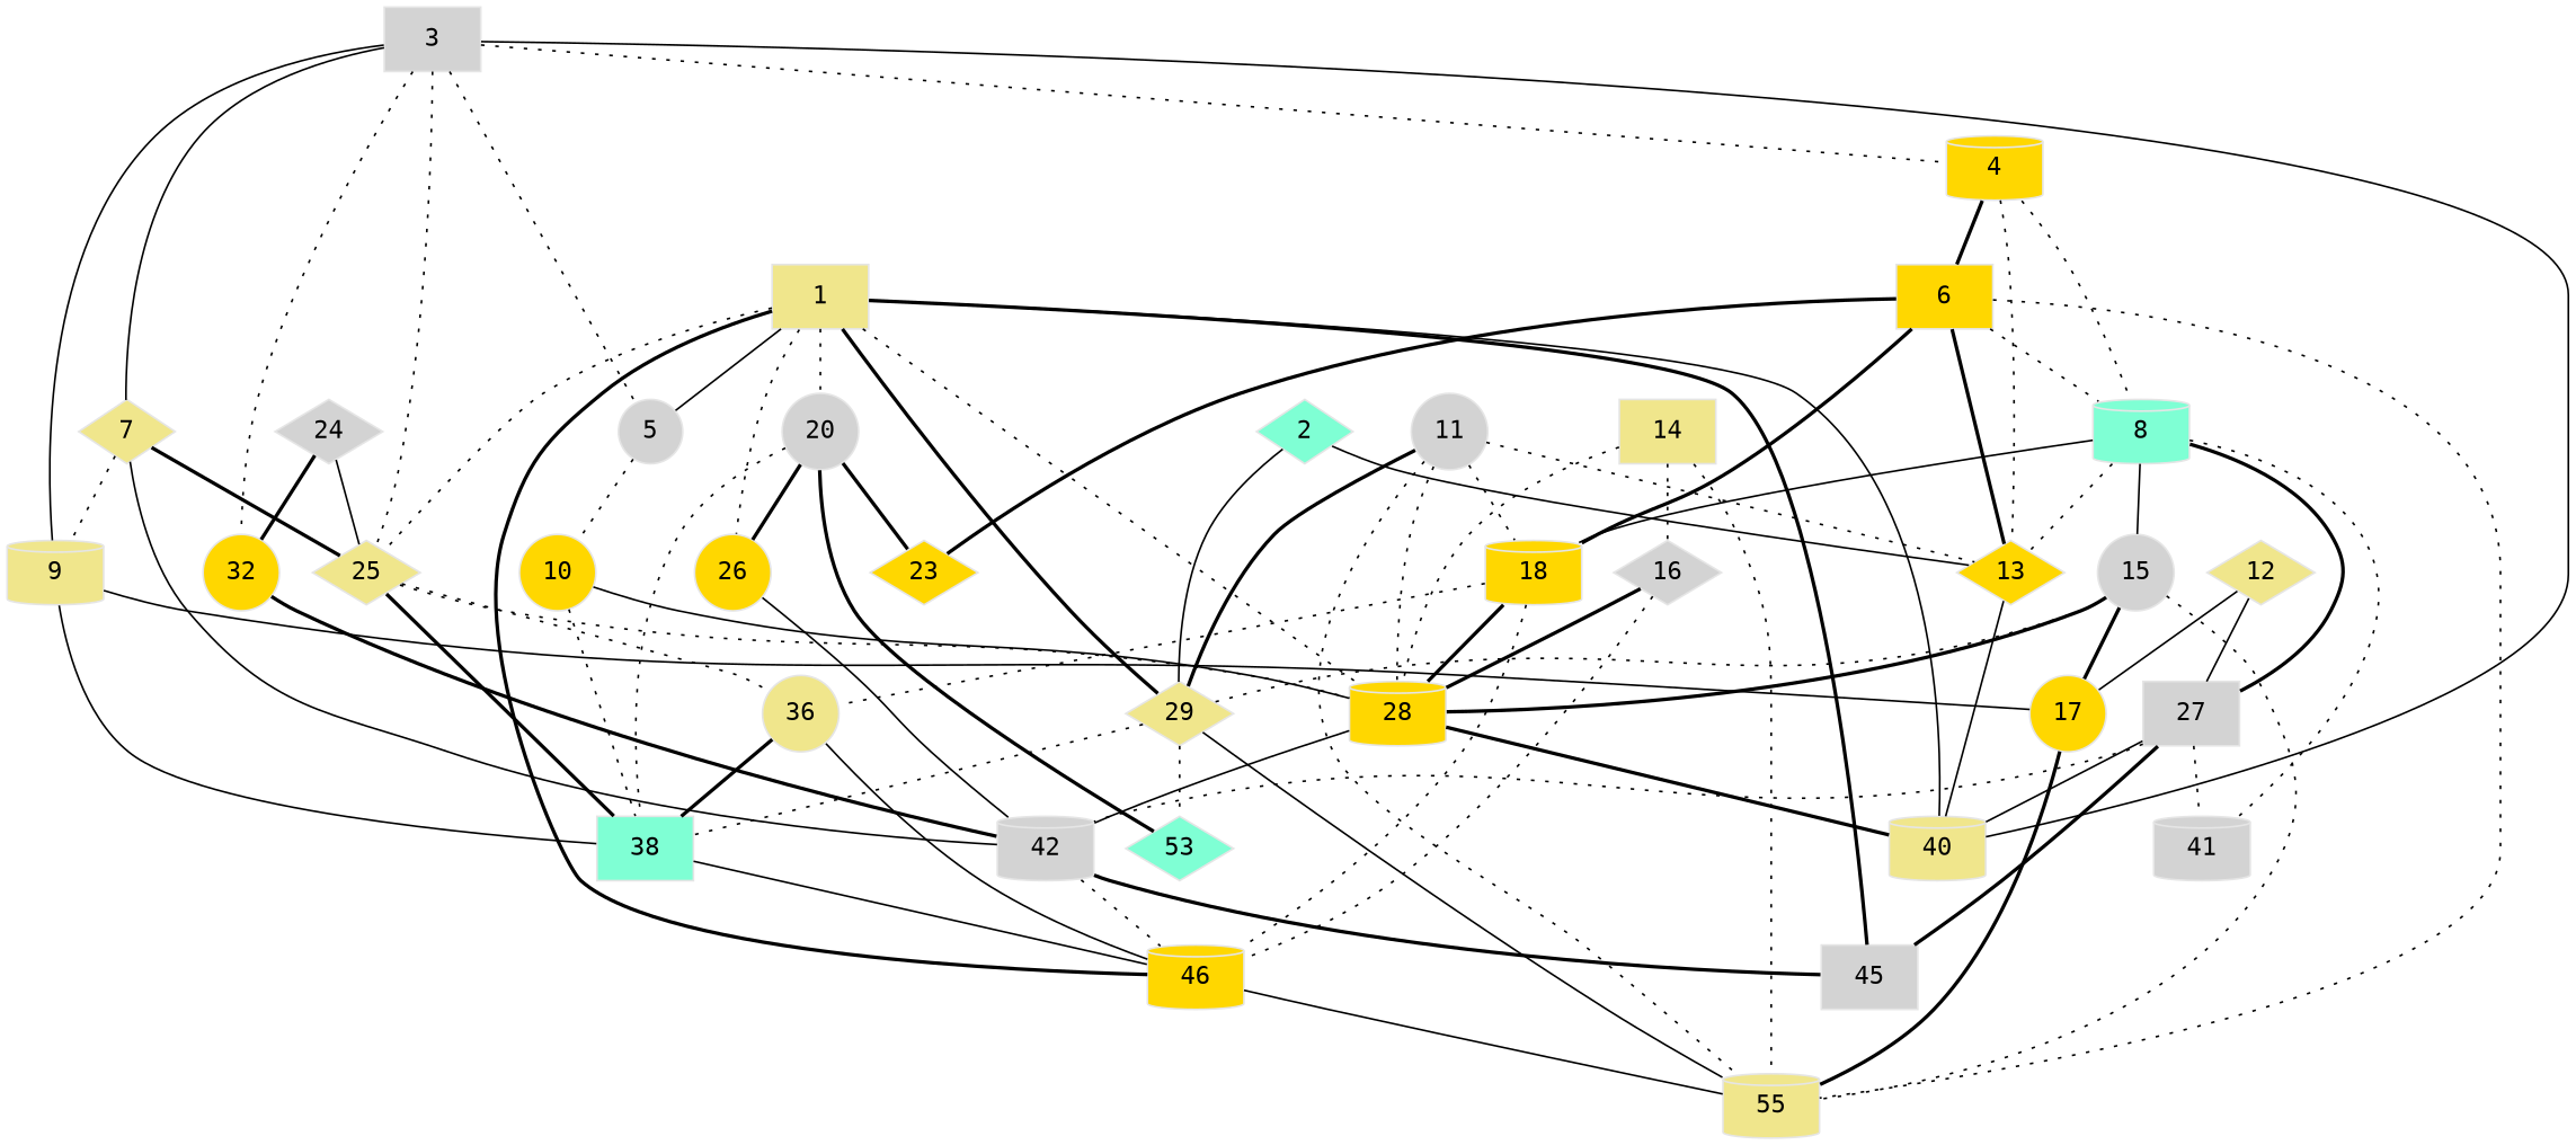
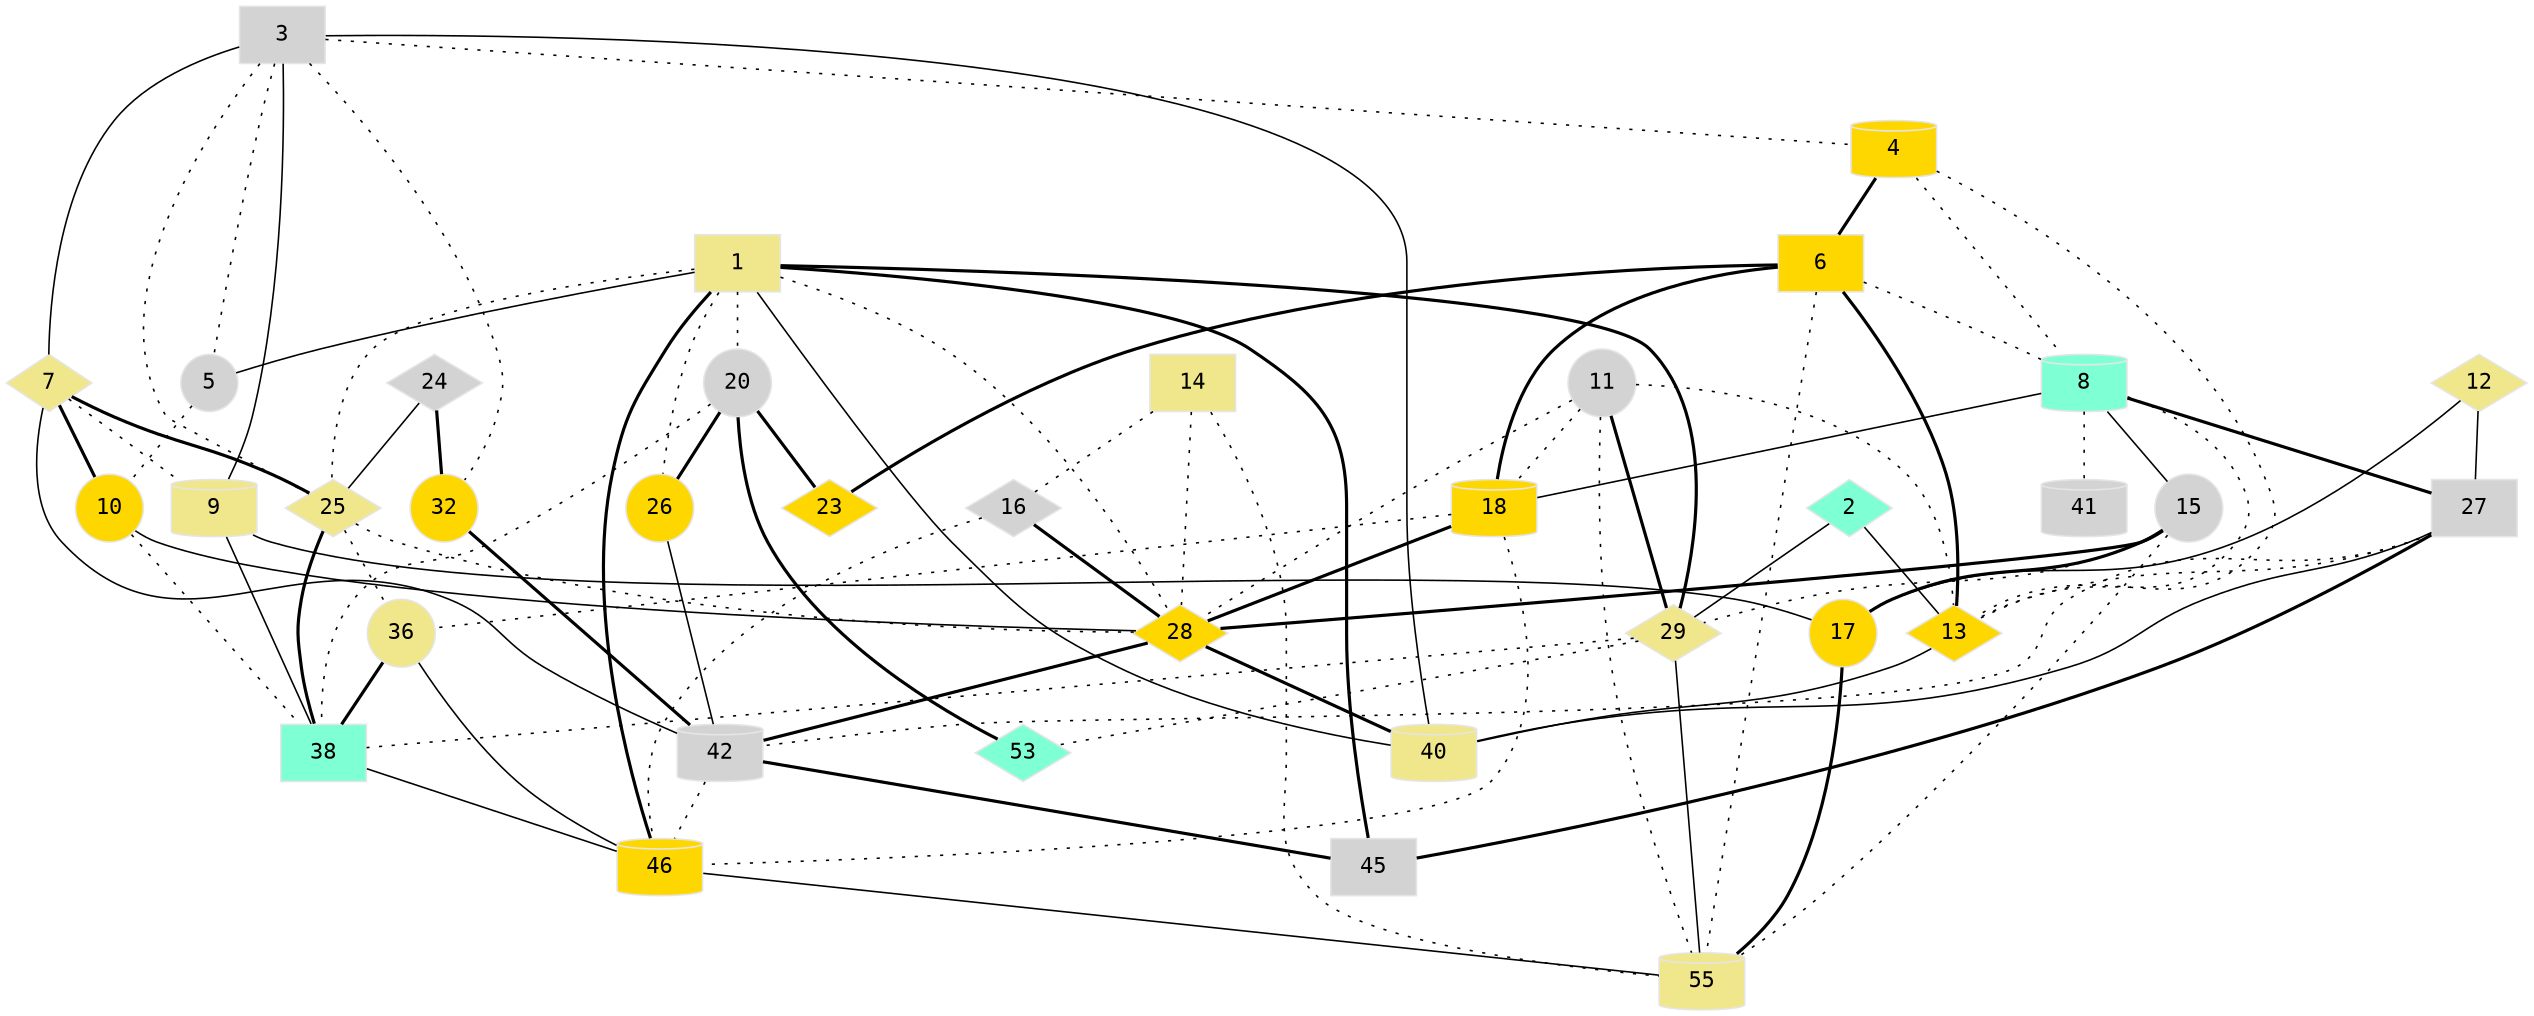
  graph {
    fontname="DejaVu Sans Mono"
    node [color=gray90 fillcolor=lightgrey fontname="DejaVu Sans Mono" shape=diamond style=filled]
    edge [fontname="DejaVu Sans Mono" style=dotted]
    1 [fillcolor=khaki shape=box super="+50"]
    5 [shape=circle]
    20 [shape=circle super="+35"]
    25 [fillcolor=khaki super="+30"]
    26 [fillcolor=gold shape=circle]
-   28 [fillcolor=gold shape=cylinder super="+33"]
+   28 [fillcolor=gold super="+33"]
    29 [fillcolor=khaki super="+51"]
    40 [fillcolor=khaki shape=cylinder]
    45 [shape=box]
    46 [fillcolor=gold shape=cylinder super="+58"]
    10 [fillcolor=gold shape=circle super="+22"]
    23 [fillcolor=gold]
    38 [fillcolor=aquamarine shape=box super="+39"]
    53 [fillcolor=aquamarine]
    36 [fillcolor=khaki shape=circle]
    42 [shape=cylinder super="+57"]
    55 [fillcolor=khaki shape=cylinder super="+56"]
    13 [fillcolor=gold super="+19"]
    2 [fillcolor=aquamarine]
    3 [shape=box super="+37"]
    4 [fillcolor=gold shape=cylinder]
    7 [fillcolor=khaki]
    9 [fillcolor=khaki shape=cylinder super="+48"]
    32 [fillcolor=gold shape=circle]
    6 [fillcolor=gold shape=box]
    8 [fillcolor=aquamarine shape=cylinder super="+34"]
    17 [fillcolor=gold shape=circle super="+21"]
    18 [fillcolor=gold shape=cylinder super="+43"]
    15 [shape=circle super="+31"]
    27 [shape=box super="+52"]
    41 [shape=cylinder]
    11 [shape=circle super="+54"]
    12 [fillcolor=khaki]
    14 [fillcolor=khaki shape=box super="+47"]
    16
    24
    1 -- 5 [style=solid]
    1 -- 20
    1 -- 25
    1 -- 26
    1 -- 28
    1 -- 29 [style=bold]
    1 -- 40 [style=solid]
    1 -- 45 [style=bold]
    1 -- 46 [style=bold]
    5 -- 10
    20 -- 26 [style=bold]
    20 -- 23 [style=bold]
    20 -- 38
    20 -- 53 [style=bold]
    25 -- 28
    25 -- 38 [style=bold]
    25 -- 36
    26 -- 42 [style=solid]
    28 -- 40 [style=bold weight=2]
-   28 -- 42 [style=solid]
+   28 -- 42 [style=bold]
    29 -- 38
    29 -- 53
    29 -- 55 [style=solid]
    46 -- 55 [style=solid]
    10 -- 28 [style=solid]
    10 -- 38
    38 -- 46 [style=solid]
    36 -- 46 [style=solid]
    36 -- 38 [style=bold]
    42 -- 45 [style=bold]
    42 -- 46
    13 -- 40 [style=solid]
    2 -- 29 [style=solid]
    2 -- 13 [style=solid]
    3 -- 5
    3 -- 25
    3 -- 40 [style=solid]
    3 -- 4
    3 -- 7 [style=solid]
    3 -- 9 [style=solid]
    3 -- 32
    4 -- 13
    4 -- 6 [style=bold]
    4 -- 8
    7 -- 25 [style=bold]
+   7 -- 10 [style=bold]
    7 -- 42 [style=solid]
    7 -- 9
    9 -- 38 [style=solid]
    9 -- 17 [style=solid]
    32 -- 42 [style=bold]
    6 -- 23 [style=bold]
    6 -- 55
    6 -- 13 [style=bold]
    6 -- 8
    6 -- 18 [style=bold]
    8 -- 13
    8 -- 18 [style=solid]
    8 -- 15 [style=solid]
    8 -- 27 [style=bold]
    8 -- 41
    17 -- 55 [style=bold]
    18 -- 28 [style=bold]
    18 -- 46 [weight=2]
    18 -- 36
    15 -- 28 [style=bold weight=2]
    15 -- 29
    15 -- 55
    15 -- 17 [style=bold]
    27 -- 40 [style=solid]
    27 -- 45 [style=bold]
    27 -- 42
-   27 -- 41
+   27 -- 13
    11 -- 28
    11 -- 29 [style=bold]
    11 -- 55
    11 -- 13 [weight=2]
    11 -- 18
    12 -- 17 [style=solid]
    12 -- 27 [style=solid]
    14 -- 28
    14 -- 55
    14 -- 16
    16 -- 28 [style=bold]
    16 -- 46
    24 -- 25 [style=solid]
    24 -- 32 [style=bold]
  }
